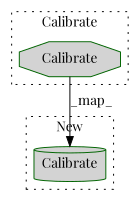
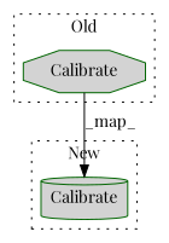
  digraph {
    fontname="Playfair Display"
    node [a=32 l=11 style=filled fillcolor=lightgrey color=darkgreen fontname="Playfair Display"]
    n1 [label=Calibrate s=7271 shape=cylinder]
    n2 [label=Calibrate s=7265 shape=octagon]
    subgraph cluster_1 {
      label=New
      style=dotted
      n1
    }
    subgraph cluster_2 {
-     label=Calibrate
+     label=Old
      style=dotted
      n2
    }
    n2 -> n1 [label=_map_ style=solid fontname="Playfair Display"]
  }
